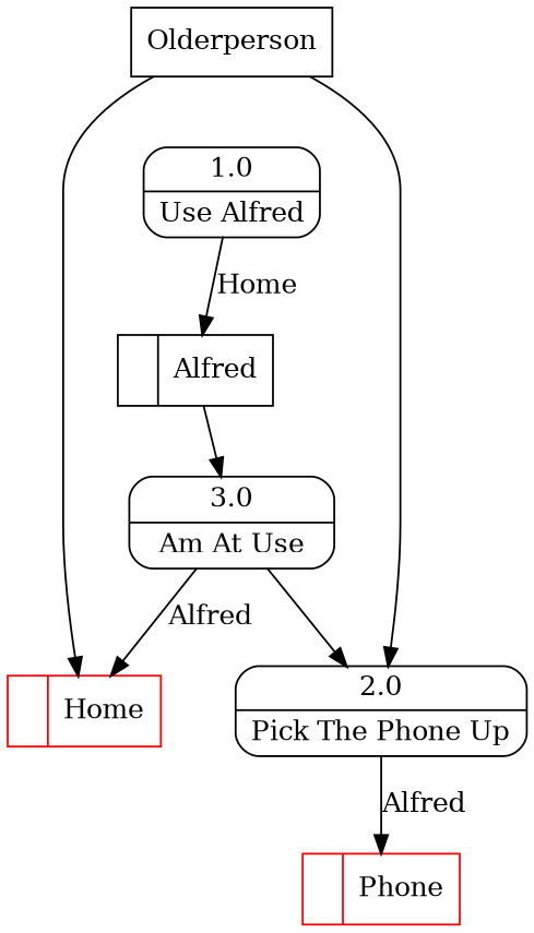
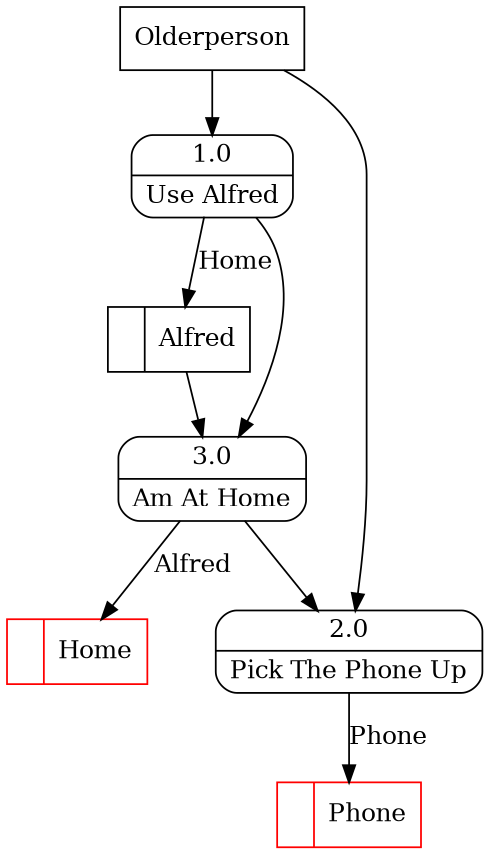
  digraph {
    node [shape=record]
    n1 [label="<f0>  |<f1> Alfred "]
-   n2 [label="{<f0> 3.0|<f1> Am At Use }" shape=Mrecord]
+   n2 [label="{<f0> 3.0|<f1> Am At Home }" shape=Mrecord]
    n3 [color=red label="<f0>  |<f1> Home "]
    n4 [color=red label="<f0>  |<f1> Phone "]
    n5 [label=Olderperson shape=box]
    n6 [label="{<f0> 1.0|<f1> Use Alfred }" shape=Mrecord]
    n7 [label="{<f0> 2.0|<f1> Pick The Phone Up }" shape=Mrecord]
    n1 -> n2
    n2 -> n3 [label=Alfred]
    n2 -> n7
-   n5 -> n3
+   n5 -> n6
    n5 -> n7
    n6 -> n1 [label=Home]
-   n7 -> n4 [label=Alfred]
+   n6 -> n2
+   n7 -> n4 [label=Phone]
  }
